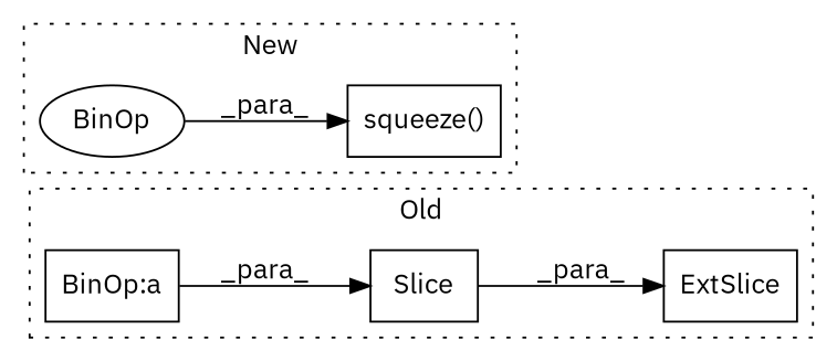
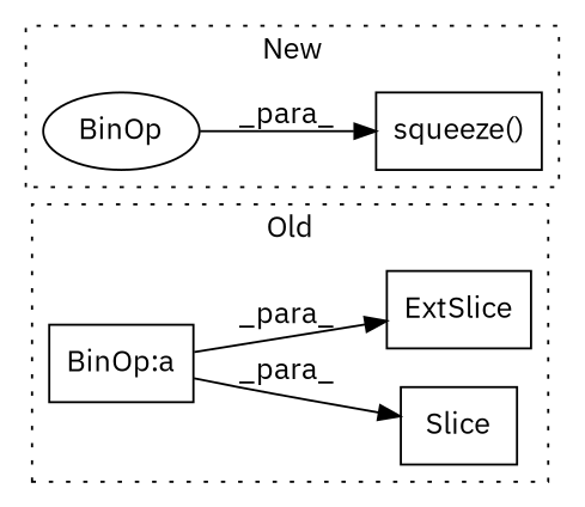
  digraph {
    fontname="IBM Plex Sans"
    rankdir=LR
    node [fontname="IBM Plex Sans" l=1 shape=box]
    edge [fontname="IBM Plex Sans"]
    n1 [a=80 l=23 label=Slice s=8301]
    n2 [a=82 label="BinOp:a" s=8303]
    n3 [a=85 label=ExtSlice s=8296]
    n4 [a=75 l="33,1" label="squeeze()" s="9841,9876"]
    n5 [a=76 l=2 label=BinOp s=9874 shape=ellipse]
    subgraph cluster_1 {
      label=Old
      style=dotted
      n1
      n2
      n3
    }
    subgraph cluster_2 {
      label=New
      style=dotted
      n4
      n5
    }
-   n1 -> n3 [label=_para_]
+   n2 -> n3 [label=_para_]
    n2 -> n1 [label=_para_]
    n5 -> n4 [label=_para_]
  }
